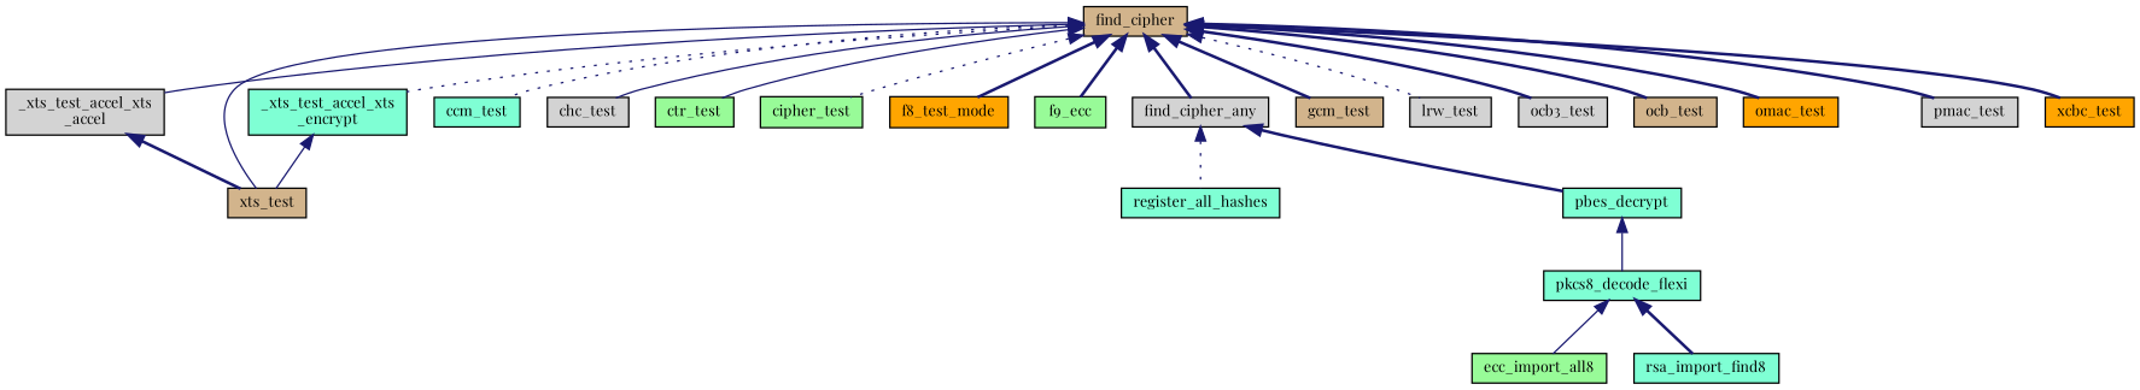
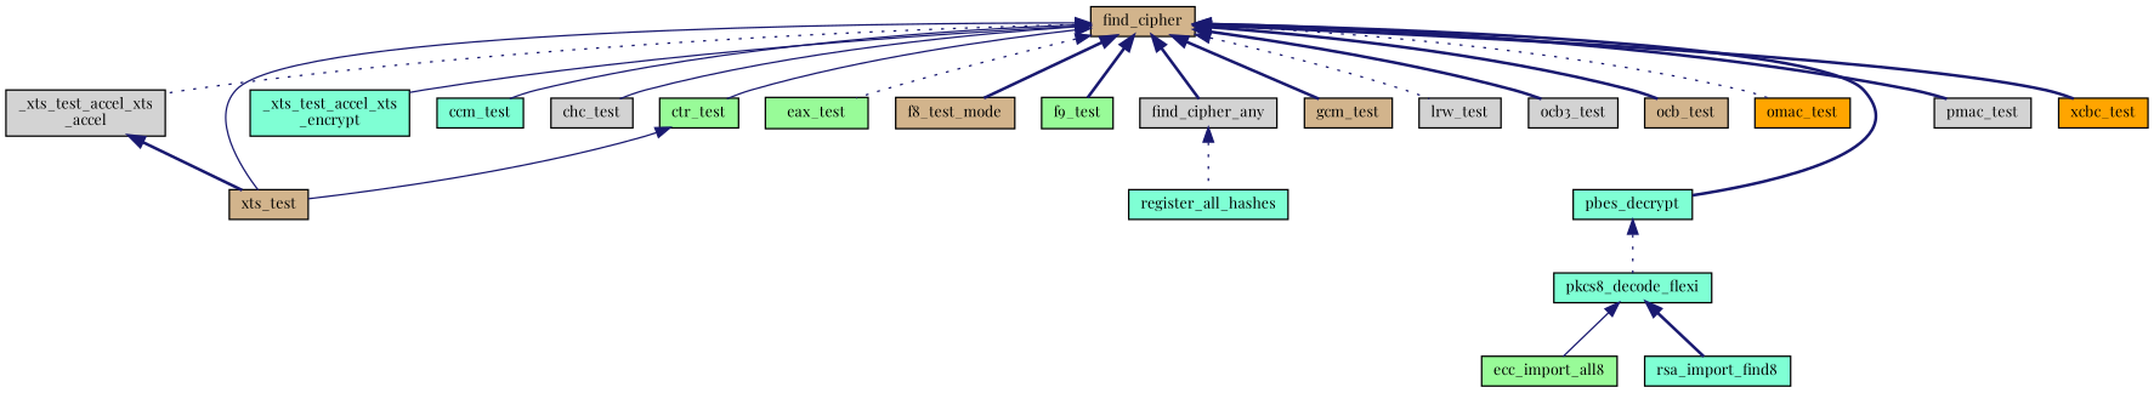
  digraph {
    fontname="Playfair Display"
    rankdir=TB
    node [color=black fillcolor=lightgrey fontname="Playfair Display" fontsize=10 shape=record style=filled]
    edge [color=midnightblue dir=back fontname="Playfair Display" fontsize=10 labelfontname=Helvetica labelfontsize=10 style=bold]
    n1 [fillcolor=tan fontcolor=black height=0.2 label=find_cipher width=0.4]
    n2 [height=0.2 label="_xts_test_accel_xts\l_accel" width=0.4]
    n3 [fillcolor=tan height=0.2 label=xts_test width=0.4]
    n4 [fillcolor=aquamarine height=0.2 label="_xts_test_accel_xts\l_encrypt" width=0.4]
    n5 [fillcolor=aquamarine height=0.2 label=ccm_test width=0.4]
    n6 [height=0.2 label=chc_test width=0.4]
    n7 [fillcolor=palegreen height=0.2 label=ctr_test width=0.4]
-   n8 [fillcolor=palegreen height=0.2 label=cipher_test width=0.4]
-   n9 [fillcolor=orange height=0.2 label=f8_test_mode width=0.4]
-   n10 [fillcolor=palegreen height=0.2 label=f9_ecc width=0.4]
+   n8 [fillcolor=palegreen height=0.2 label=eax_test width=0.4]
+   n9 [fillcolor=tan height=0.2 label=f8_test_mode width=0.4]
+   n10 [fillcolor=palegreen height=0.2 label=f9_test width=0.4]
    n11 [height=0.2 label=find_cipher_any width=0.4]
    n12 [fillcolor=tan height=0.2 label=gcm_test width=0.4]
    n13 [height=0.2 label=lrw_test width=0.4]
    n14 [height=0.2 label=ocb3_test width=0.4]
    n15 [fillcolor=tan height=0.2 label=ocb_test width=0.4]
    n16 [fillcolor=orange height=0.2 label=omac_test width=0.4]
    n17 [fillcolor=aquamarine height=0.2 label=pbes_decrypt width=0.4]
    n18 [height=0.2 label=pmac_test width=0.4]
    n19 [fillcolor=orange height=0.2 label=xcbc_test width=0.4]
    n20 [fillcolor=aquamarine height=0.2 label=register_all_hashes width=0.4]
    n21 [fillcolor=aquamarine height=0.2 label=pkcs8_decode_flexi width=0.4]
    n22 [fillcolor=palegreen height=0.2 label=ecc_import_all8 width=0.4]
    n23 [fillcolor=aquamarine height=0.2 label=rsa_import_find8 width=0.4]
-   n1 -> n2 [style=solid]
+   n1 -> n2 [style=dotted]
    n1 -> n3 [style=solid]
-   n1 -> n4 [style=dotted]
-   n1 -> n5 [style=dotted]
+   n1 -> n4 [style=solid]
+   n1 -> n5 [style=solid]
    n1 -> n6 [style=solid]
    n1 -> n7 [style=solid]
    n1 -> n8 [style=dotted]
    n1 -> n9
    n1 -> n10
    n1 -> n11
    n1 -> n12
    n1 -> n13 [style=dotted]
    n1 -> n14
    n1 -> n15
-   n1 -> n16
-   n11 -> n17
+   n1 -> n16 [style=dotted]
+   n1 -> n17
    n1 -> n18
    n1 -> n19
    n2 -> n3
-   n4 -> n3 [style=solid]
+   n7 -> n3 [style=solid]
    n11 -> n20 [style=dotted]
-   n17 -> n21 [style=solid]
+   n17 -> n21 [style=dotted]
    n21 -> n22 [style=solid]
    n21 -> n23
  }
